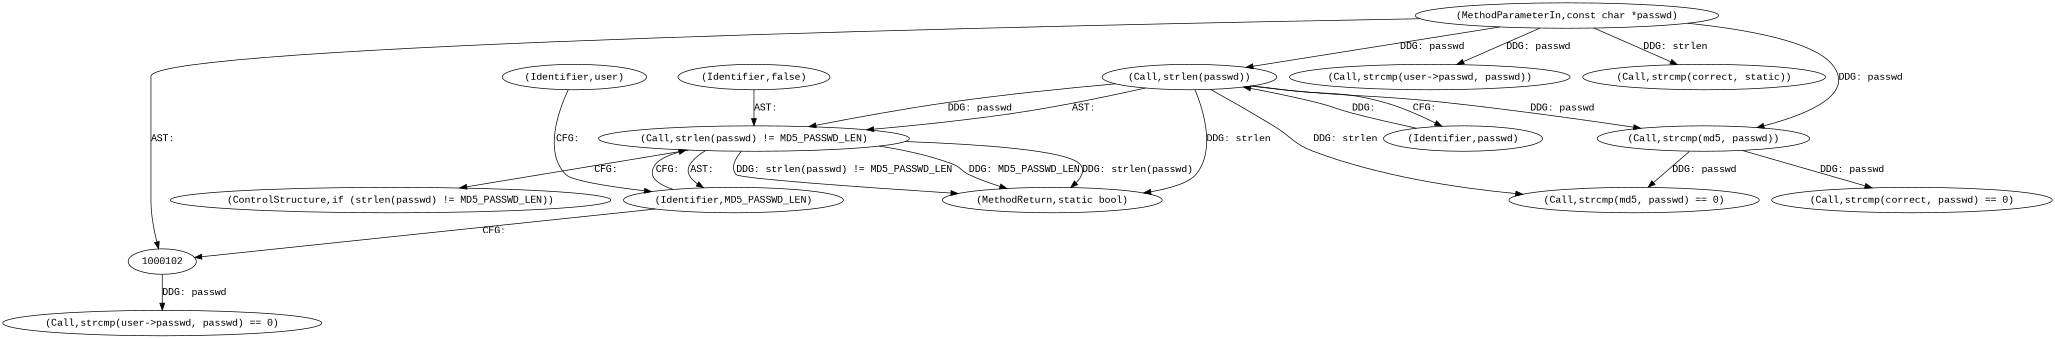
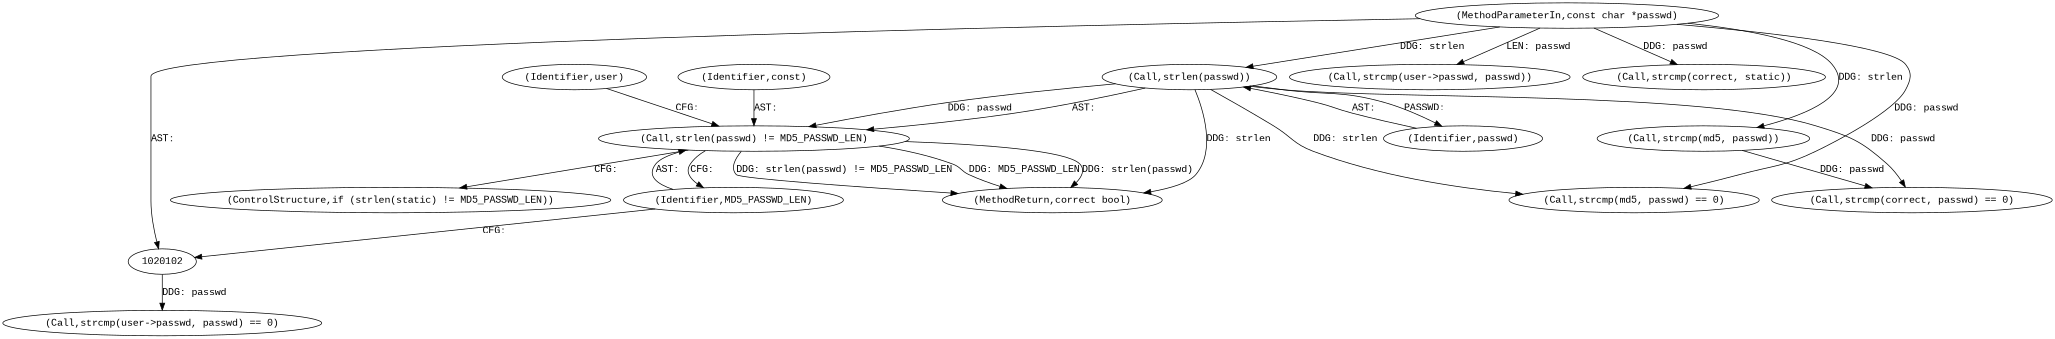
  digraph {
    fontname="Liberation Mono"
    node [fontname="Liberation Mono"]
    edge [fontname="Liberation Mono"]
    n1 [label="(Call,strlen(passwd) != MD5_PASSWD_LEN)"]
    n2 [label="(Identifier,MD5_PASSWD_LEN)"]
-   n3 [label="(ControlStructure,if (strlen(passwd) != MD5_PASSWD_LEN))"]
-   n4 [label="(MethodReturn,static bool)"]
-   1000102
+   n3 [label="(ControlStructure,if (strlen(static) != MD5_PASSWD_LEN))"]
+   n4 [label="(MethodReturn,correct bool)"]
+   1000102 [label=1020102]
    n6 [label="(Call,strlen(passwd))"]
    n7 [label="(Call,strcmp(md5, passwd))"]
    n8 [label="(Identifier,passwd)"]
    n9 [label="(Call,strcmp(md5, passwd) == 0)"]
    n10 [label="(Call,strcmp(correct, passwd) == 0)"]
    n11 [label="(MethodParameterIn,const char *passwd)"]
    n12 [label="(Call,strcmp(user->passwd, passwd))"]
    n13 [label="(Call,strcmp(correct, static))"]
    n14 [label="(Call,strcmp(user->passwd, passwd) == 0)"]
-   n15 [label="(Identifier,false)"]
+   n15 [label="(Identifier,const)"]
    n16 [label="(Identifier,user)"]
-   n1 -> n2 [label="AST: "]
+   n1 -> n2 [label="CFG: "]
    n1 -> n3 [label="CFG: "]
    n1 -> n4 [label="DDG: strlen(passwd) != MD5_PASSWD_LEN"]
    n1 -> n4 [label="DDG: MD5_PASSWD_LEN"]
    n1 -> n4 [label="DDG: strlen(passwd)"]
-   n2 -> n1 [label="CFG: "]
+   n2 -> n1 [label="AST: "]
    n2 -> 1000102 [label="CFG: "]
    1000102 -> n14 [label="DDG: passwd"]
    n6 -> n1 [label="AST: "]
    n6 -> n1 [label="DDG: passwd"]
    n6 -> n4 [label="DDG: strlen"]
-   n6 -> n7 [label="DDG: passwd"]
-   n6 -> n8 [label="CFG: "]
+   n6 -> n10 [label="DDG: passwd"]
+   n6 -> n8 [label="PASSWD: "]
    n6 -> n9 [label="DDG: strlen"]
    n7 -> n10 [label="DDG: passwd"]
-   n8 -> n6 [label="DDG: "]
+   n8 -> n6 [label="AST: "]
    n11 -> 1000102 [label="AST: "]
-   n11 -> n6 [label="DDG: passwd"]
-   n11 -> n7 [label="DDG: passwd"]
-   n7 -> n9 [label="DDG: passwd"]
-   n11 -> n12 [label="DDG: passwd"]
-   n11 -> n13 [label="DDG: strlen"]
+   n11 -> n6 [label="DDG: strlen"]
+   n11 -> n7 [label="DDG: strlen"]
+   n11 -> n9 [label="DDG: passwd"]
+   n11 -> n12 [label="LEN: passwd"]
+   n11 -> n13 [label="DDG: passwd"]
    n15 -> n1 [label="AST: "]
-   n16 -> n2 [label="CFG: "]
+   n16 -> n1 [label="CFG: "]
  }
